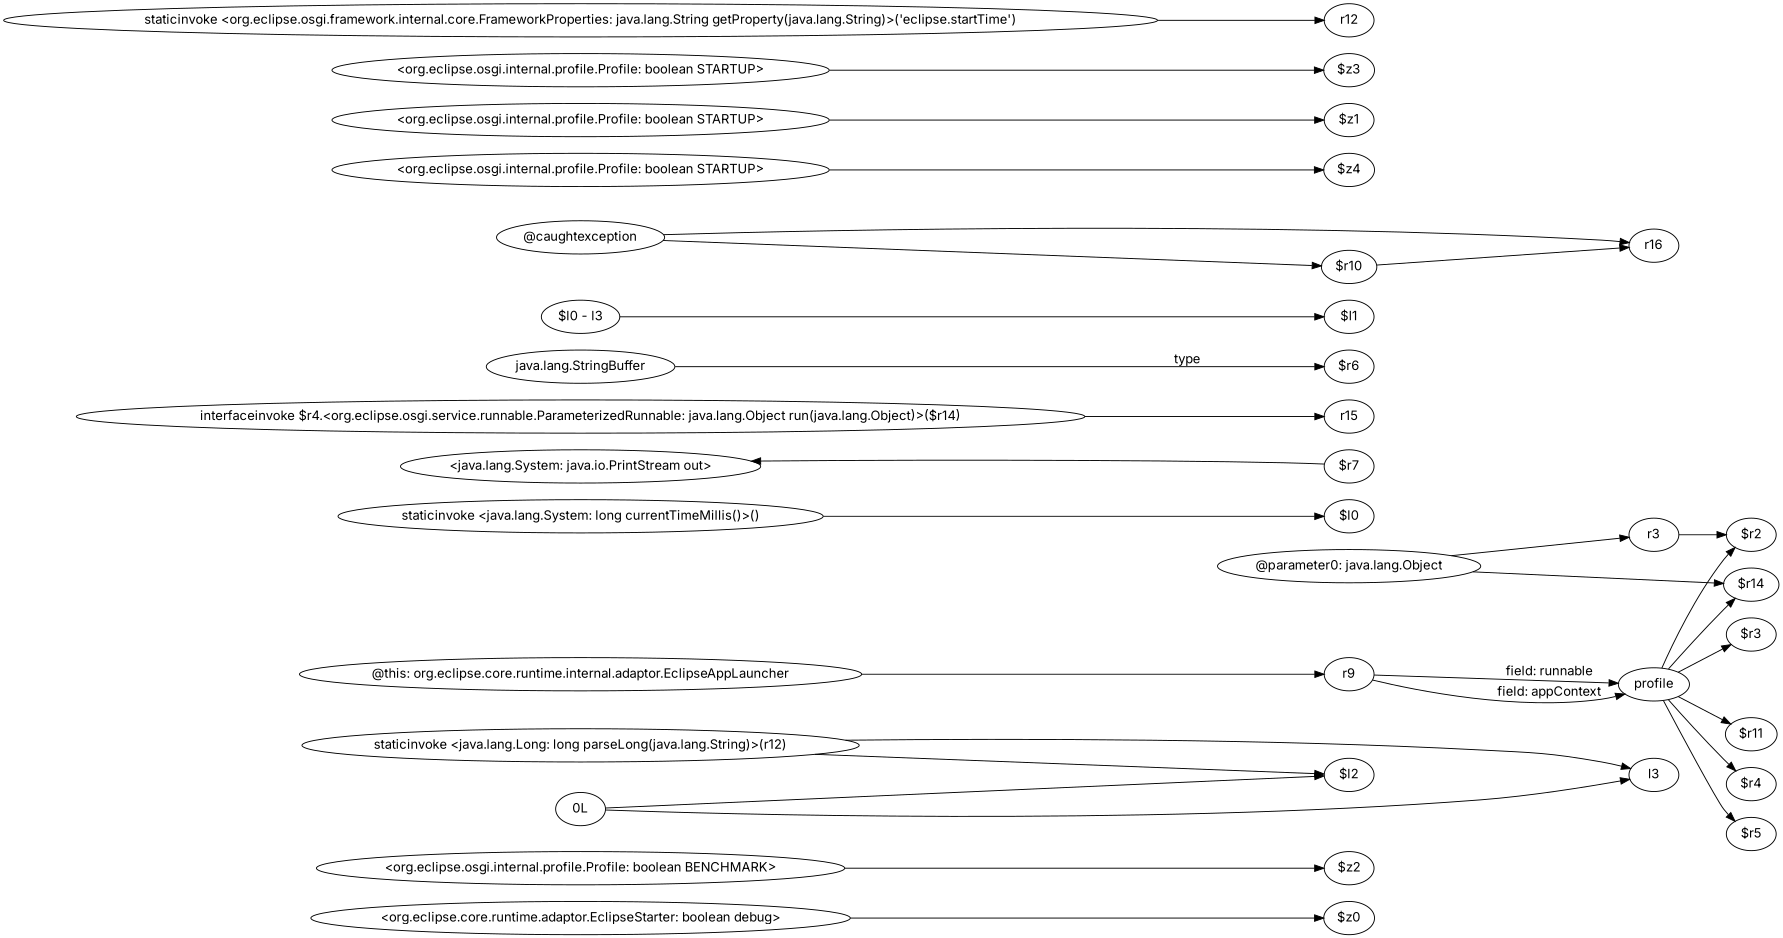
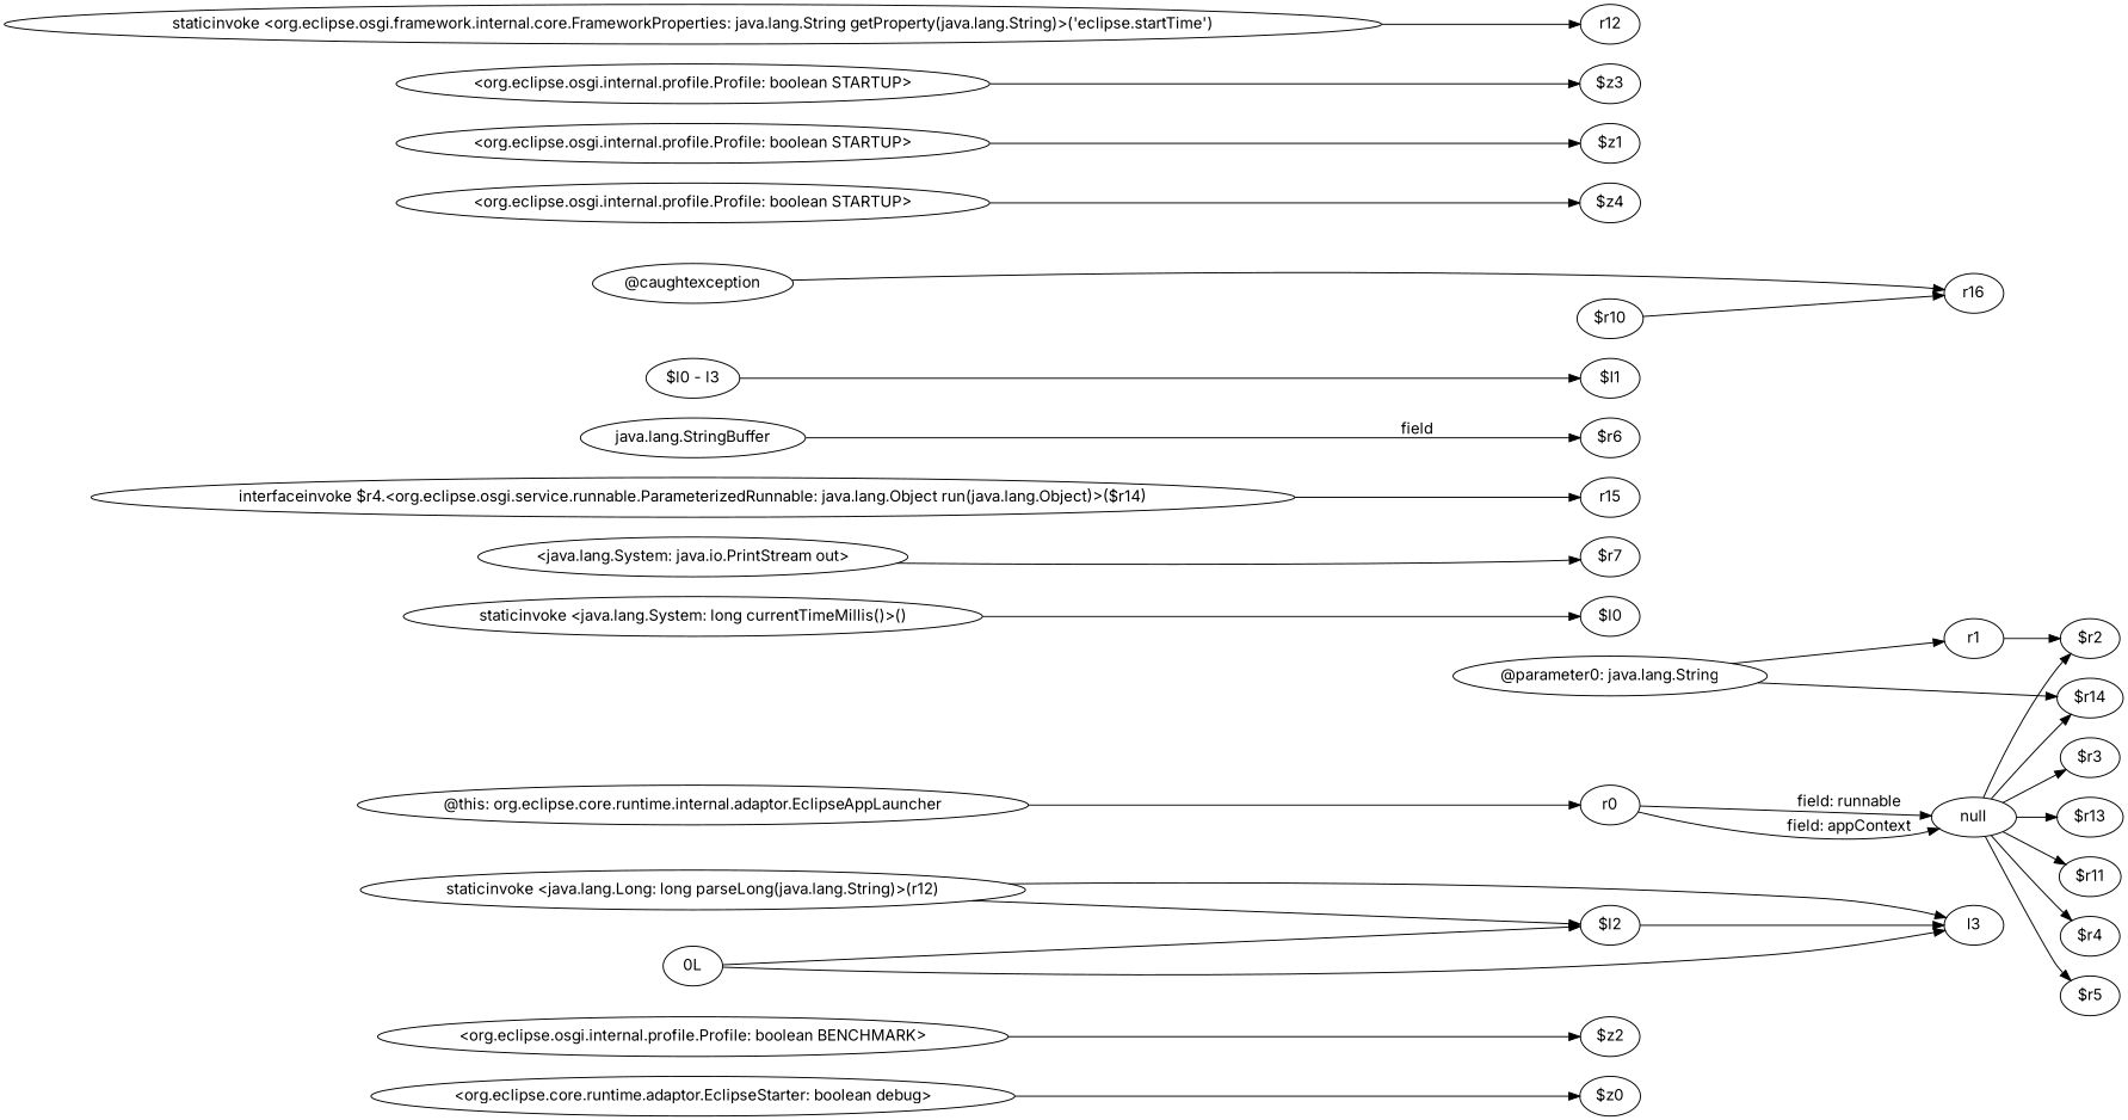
  digraph {
    fontname=Inter
    rankdir=LR
    node [fontname=Inter]
    edge [fontname=Inter]
    n1 [label="<org.eclipse.core.runtime.adaptor.EclipseStarter: boolean debug>"]
    n2 [label="$z0"]
    n3 [label="<org.eclipse.osgi.internal.profile.Profile: boolean BENCHMARK>"]
    n4 [label="$z2"]
    n5 [label="staticinvoke <java.lang.Long: long parseLong(java.lang.String)>(r12)"]
    n6 [label=l3]
    n7 [label="$l2"]
-   n8 [label="@parameter0: java.lang.Object"]
-   n9 [label=r3]
+   n8 [label="@parameter0: java.lang.String"]
+   n9 [label=r1]
    n10 [label="$r14"]
    n11 [label="$r2"]
-   n12 [label=r9]
-   n13 [label=profile]
+   n12 [label=r0]
+   n13 [label=null]
+   n14 [label="$r13"]
    n15 [label="$r11"]
    n16 [label="$r4"]
    n17 [label="$r5"]
    n18 [label="$r3"]
    n19 [label="staticinvoke <java.lang.System: long currentTimeMillis()>()"]
    n20 [label="$l0"]
    n21 [label="0L"]
    n22 [label="<java.lang.System: java.io.PrintStream out>"]
    n23 [label="$r7"]
    n24 [label="interfaceinvoke $r4.<org.eclipse.osgi.service.runnable.ParameterizedRunnable: java.lang.Object run(java.lang.Object)>($r14)"]
    n25 [label=r15]
    n26 [label="java.lang.StringBuffer"]
    n27 [label="$r6"]
    n28 [label="@this: org.eclipse.core.runtime.internal.adaptor.EclipseAppLauncher"]
    n29 [label="$l0 - l3"]
    n30 [label="$l1"]
    n31 [label="@caughtexception"]
    n32 [label=r16]
    n33 [label="$r10"]
    n34 [label="<org.eclipse.osgi.internal.profile.Profile: boolean STARTUP>"]
    n35 [label="$z4"]
    n36 [label="<org.eclipse.osgi.internal.profile.Profile: boolean STARTUP>"]
    n37 [label="$z1"]
    n38 [label="<org.eclipse.osgi.internal.profile.Profile: boolean STARTUP>"]
    n39 [label="$z3"]
    n40 [label="staticinvoke <org.eclipse.osgi.framework.internal.core.FrameworkProperties: java.lang.String getProperty(java.lang.String)>('eclipse.startTime')"]
    n41 [label=r12]
    n1 -> n2
    n3 -> n4
    n5 -> n6
    n5 -> n7
+   n7 -> n6
    n8 -> n9
    n8 -> n10
    n9 -> n11
    n12 -> n13 [label="field: runnable"]
    n12 -> n13 [label="field: appContext"]
    n13 -> n10
    n13 -> n11
+   n13 -> n14
    n13 -> n15
    n13 -> n16
    n13 -> n17
    n13 -> n18
    n19 -> n20
    n21 -> n6
    n21 -> n7
-   n23 -> n22
+   n22 -> n23
    n24 -> n25
-   n26 -> n27 [label=type]
+   n26 -> n27 [label=field]
    n28 -> n12
    n29 -> n30
    n31 -> n32
-   n31 -> n33
    n33 -> n32
    n34 -> n35
    n36 -> n37
    n38 -> n39
    n40 -> n41
  }
